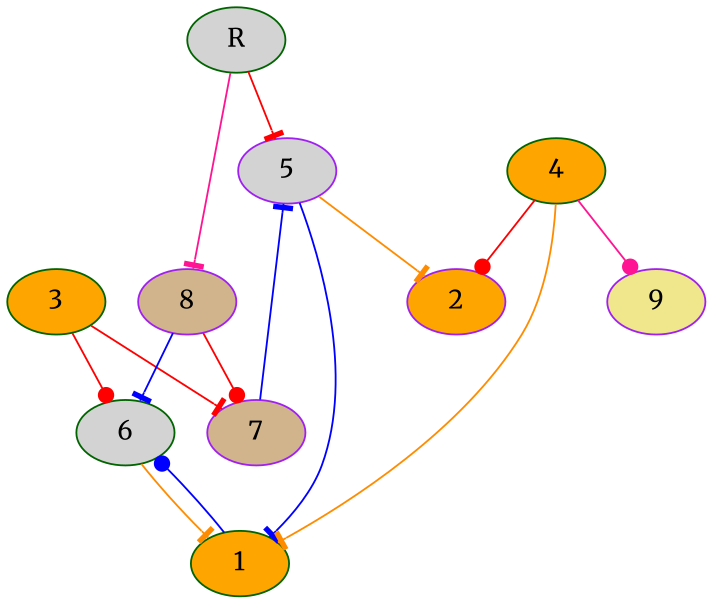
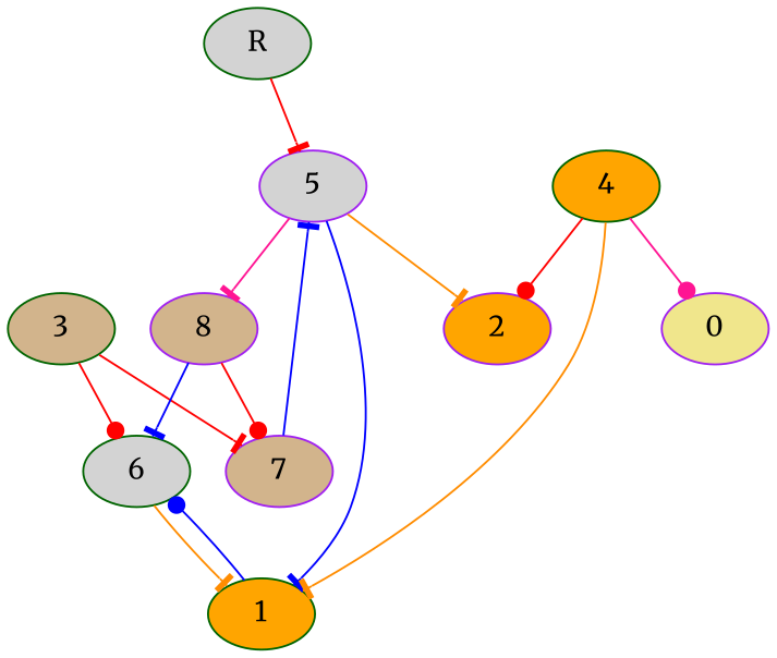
  digraph {
    fontname=Merriweather
    node [color=darkgreen fillcolor=lightgrey fontname=Merriweather style=filled]
    edge [arrowhead=tee color=red fontname=Merriweather]
    6
    1 [fillcolor=orange]
-   3 [fillcolor=orange]
+   3 [fillcolor=tan]
    7 [color=purple fillcolor=tan]
    5 [color=purple]
    4 [fillcolor=orange]
    2 [color=purple fillcolor=orange]
-   9 [color=purple fillcolor=khaki]
+   9 [color=purple fillcolor=khaki label=0]
    8 [color=purple fillcolor=tan]
    R
    6 -> 1 [color=darkorange]
    1 -> 6 [arrowhead=dot color=blue]
    3 -> 6 [arrowhead=dot]
    3 -> 7
    7 -> 5 [color=blue]
    5 -> 1 [color=blue]
    5 -> 2 [color=darkorange]
    4 -> 1 [color=darkorange]
    4 -> 2 [arrowhead=dot]
    4 -> 9 [arrowhead=dot color=deeppink]
    8 -> 6 [color=blue]
    8 -> 7 [arrowhead=dot]
    R -> 5
-   R -> 8 [color=deeppink]
+   5 -> 8 [color=deeppink]
  }
